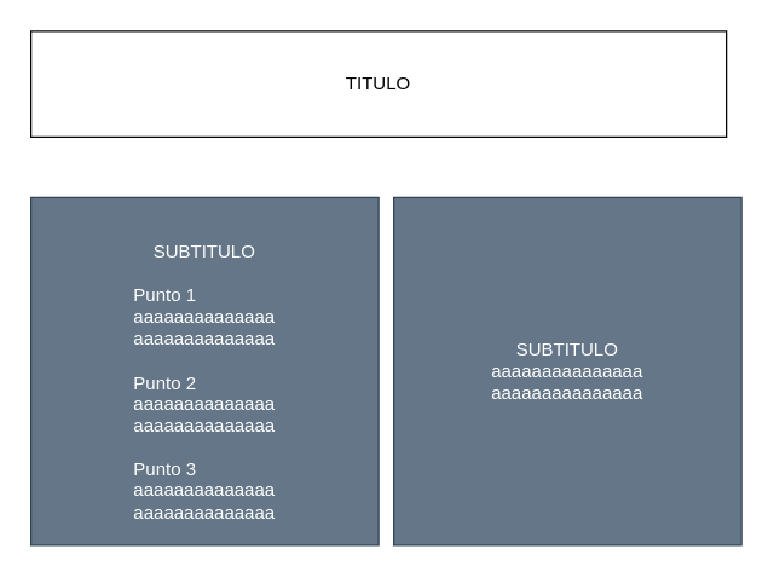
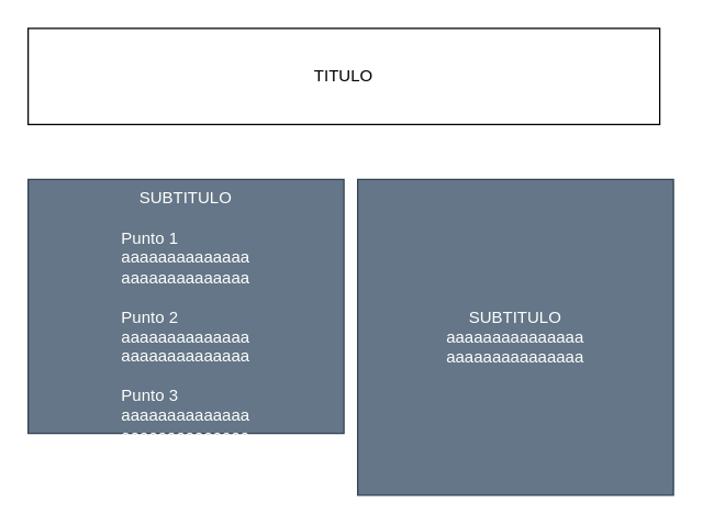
  <mxCell id="0" />
  <mxCell id="1" parent="0" />
- <mxCell id="2" value="&lt;br&gt;SUBTITULO&lt;br&gt;&lt;br&gt;&lt;div style=&quot;text-align: left;&quot;&gt;Punto 1&lt;/div&gt;aaaaaaaaaaaaaa&lt;br&gt;aaaaaaaaaaaaaa&lt;br&gt;&lt;br&gt;&lt;div style=&quot;text-align: left;&quot;&gt;Punto 2&lt;/div&gt;&lt;div style=&quot;text-align: left;&quot;&gt;aaaaaaaaaaaaaa&lt;/div&gt;&lt;div style=&quot;text-align: left;&quot;&gt;aaaaaaaaaaaaaa&lt;/div&gt;&lt;div style=&quot;text-align: left;&quot;&gt;&lt;br&gt;&lt;/div&gt;&lt;div style=&quot;text-align: left;&quot;&gt;Punto 3&lt;/div&gt;&lt;div style=&quot;text-align: left;&quot;&gt;aaaaaaaaaaaaaa&lt;/div&gt;&lt;div style=&quot;text-align: left;&quot;&gt;aaaaaaaaaaaaaa&lt;/div&gt;" style="whiteSpace=wrap;html=1;aspect=fixed;fillColor=#647687;fontColor=#ffffff;strokeColor=#314354;align=center;" parent="1" vertex="1"><mxGeometry x="20" y="130" width="230" height="230" as="geometry" /></mxCell>
+ <mxCell id="2" value="&lt;br&gt;SUBTITULO&lt;br&gt;&lt;br&gt;&lt;div style=&quot;text-align: left;&quot;&gt;Punto 1&lt;/div&gt;aaaaaaaaaaaaaa&lt;br&gt;aaaaaaaaaaaaaa&lt;br&gt;&lt;br&gt;&lt;div style=&quot;text-align: left;&quot;&gt;Punto 2&lt;/div&gt;&lt;div style=&quot;text-align: left;&quot;&gt;aaaaaaaaaaaaaa&lt;/div&gt;&lt;div style=&quot;text-align: left;&quot;&gt;aaaaaaaaaaaaaa&lt;/div&gt;&lt;div style=&quot;text-align: left;&quot;&gt;&lt;br&gt;&lt;/div&gt;&lt;div style=&quot;text-align: left;&quot;&gt;Punto 3&lt;/div&gt;&lt;div style=&quot;text-align: left;&quot;&gt;aaaaaaaaaaaaaa&lt;/div&gt;&lt;div style=&quot;text-align: left;&quot;&gt;aaaaaaaaaaaaaa&lt;/div&gt;" style="whiteSpace=wrap;html=1;aspect=fixed;fillColor=#647687;fontColor=#ffffff;strokeColor=#314354;align=center;" parent="1" vertex="1"><mxGeometry x="20" y="130" width="230" height="185" as="geometry" /></mxCell>
  <mxCell id="3" value="SUBTITULO&lt;br&gt;aaaaaaaaaaaaaaa&lt;br&gt;aaaaaaaaaaaaaaa" style="whiteSpace=wrap;html=1;aspect=fixed;fillColor=#647687;fontColor=#ffffff;strokeColor=#314354;" parent="1" vertex="1"><mxGeometry x="260" y="130" width="230" height="230" as="geometry" /></mxCell>
  <mxCell id="4" value="TITULO" style="rounded=0;whiteSpace=wrap;html=1;" parent="1" vertex="1"><mxGeometry x="20" y="20" width="460" height="70" as="geometry" /></mxCell>
